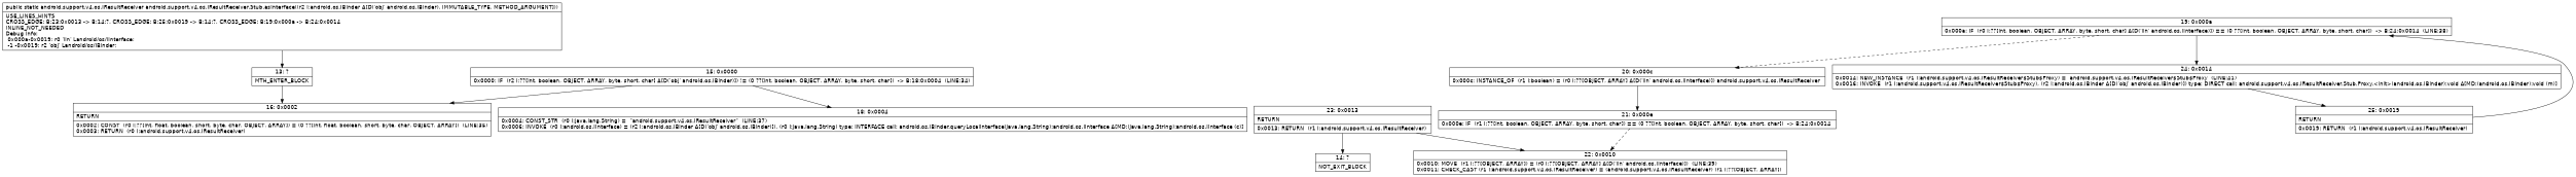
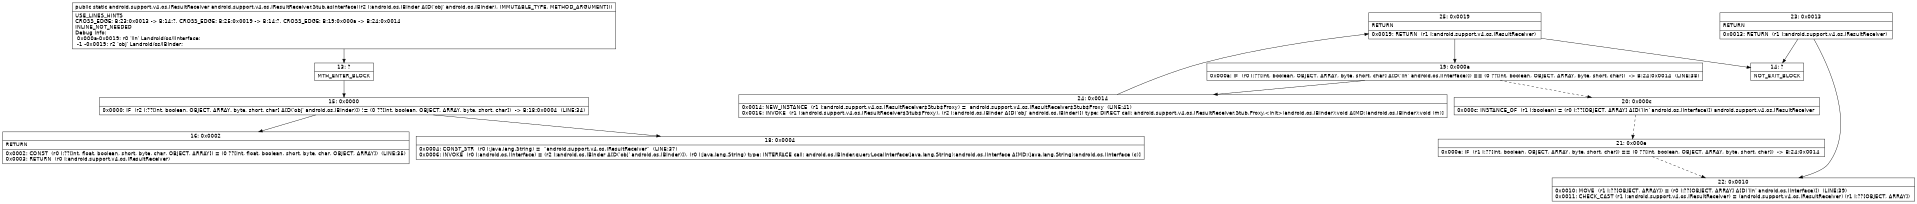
  digraph {
    fontname="DejaVu Sans"
    node [fontname="DejaVu Sans" shape=record]
    edge [fontname="DejaVu Sans"]
    n1 [label="{13\:\ ?|MTH_ENTER_BLOCK\l}"]
    n2 [label="{15\:\ 0x0000|0x0000: IF  (r2 I:??[int, boolean, OBJECT, ARRAY, byte, short, char] A[D('obj' android.os.IBinder)]) != (0 ??[int, boolean, OBJECT, ARRAY, byte, short, char])  \-\> B:18:0x0004  (LINE:34)\l}"]
    n3 [label="{16\:\ 0x0002|RETURN\l|0x0002: CONST  (r0 I:??[int, float, boolean, short, byte, char, OBJECT, ARRAY]) = (0 ??[int, float, boolean, short, byte, char, OBJECT, ARRAY])  (LINE:35)\l0x0003: RETURN  (r0 I:android.support.v4.os.IResultReceiver) \l}"]
    n4 [label="{18\:\ 0x0004|0x0004: CONST_STR  (r0 I:java.lang.String) =  \"android.support.v4.os.IResultReceiver\"  (LINE:37)\l0x0006: INVOKE  (r0 I:android.os.IInterface) = (r2 I:android.os.IBinder A[D('obj' android.os.IBinder)]), (r0 I:java.lang.String) type: INTERFACE call: android.os.IBinder.queryLocalInterface(java.lang.String):android.os.IInterface A[MD:(java.lang.String):android.os.IInterface (c)]\l}"]
    n5 [label="{14\:\ ?|NOT_EXIT_BLOCK\l}"]
    n6 [label="{19\:\ 0x000a|0x000a: IF  (r0 I:??[int, boolean, OBJECT, ARRAY, byte, short, char] A[D('iin' android.os.IInterface)]) == (0 ??[int, boolean, OBJECT, ARRAY, byte, short, char])  \-\> B:24:0x0014  (LINE:38)\l}"]
    n7 [label="{20\:\ 0x000c|0x000c: INSTANCE_OF  (r1 I:boolean) = (r0 I:??[OBJECT, ARRAY] A[D('iin' android.os.IInterface)]) android.support.v4.os.IResultReceiver \l}"]
    n8 [label="{24\:\ 0x0014|0x0014: NEW_INSTANCE  (r1 I:android.support.v4.os.IResultReceiver$Stub$Proxy) =  android.support.v4.os.IResultReceiver$Stub$Proxy  (LINE:41)\l0x0016: INVOKE  (r1 I:android.support.v4.os.IResultReceiver$Stub$Proxy), (r2 I:android.os.IBinder A[D('obj' android.os.IBinder)]) type: DIRECT call: android.support.v4.os.IResultReceiver.Stub.Proxy.\<init\>(android.os.IBinder):void A[MD:(android.os.IBinder):void (m)]\l}"]
    n9 [label="{21\:\ 0x000e|0x000e: IF  (r1 I:??[int, boolean, OBJECT, ARRAY, byte, short, char]) == (0 ??[int, boolean, OBJECT, ARRAY, byte, short, char])  \-\> B:24:0x0014 \l}"]
    n10 [label="{25\:\ 0x0019|RETURN\l|0x0019: RETURN  (r1 I:android.support.v4.os.IResultReceiver) \l}"]
    n11 [label="{22\:\ 0x0010|0x0010: MOVE  (r1 I:??[OBJECT, ARRAY]) = (r0 I:??[OBJECT, ARRAY] A[D('iin' android.os.IInterface)])  (LINE:39)\l0x0011: CHECK_CAST (r1 I:android.support.v4.os.IResultReceiver) = (android.support.v4.os.IResultReceiver) (r1 I:??[OBJECT, ARRAY]) \l}"]
    n12 [label="{23\:\ 0x0013|RETURN\l|0x0013: RETURN  (r1 I:android.support.v4.os.IResultReceiver) \l}"]
    n13 [label="{public static android.support.v4.os.IResultReceiver android.support.v4.os.IResultReceiver.Stub.asInterface((r2 I:android.os.IBinder A[D('obj' android.os.IBinder), IMMUTABLE_TYPE, METHOD_ARGUMENT]))  | USE_LINES_HINTS\lCROSS_EDGE: B:23:0x0013 \-\> B:14:?, CROSS_EDGE: B:25:0x0019 \-\> B:14:?, CROSS_EDGE: B:19:0x000a \-\> B:24:0x0014\lINLINE_NOT_NEEDED\lDebug Info:\l  0x000a\-0x0019: r0 'iin' Landroid\/os\/IInterface;\l  \-1 \-0x0019: r2 'obj' Landroid\/os\/IBinder;\l}"]
-   n1 -> n3
+   n1 -> n2
    n2 -> n3 [style=solid]
    n2 -> n4
    n6 -> n7 [style=dashed]
    n6 -> n8
-   n7 -> n9
+   n7 -> n9 [style=dashed]
    n8 -> n10
    n9 -> n11 [style=dashed]
+   n10 -> n5
    n10 -> n6
    n12 -> n5
    n12 -> n11
    n13 -> n1
  }
